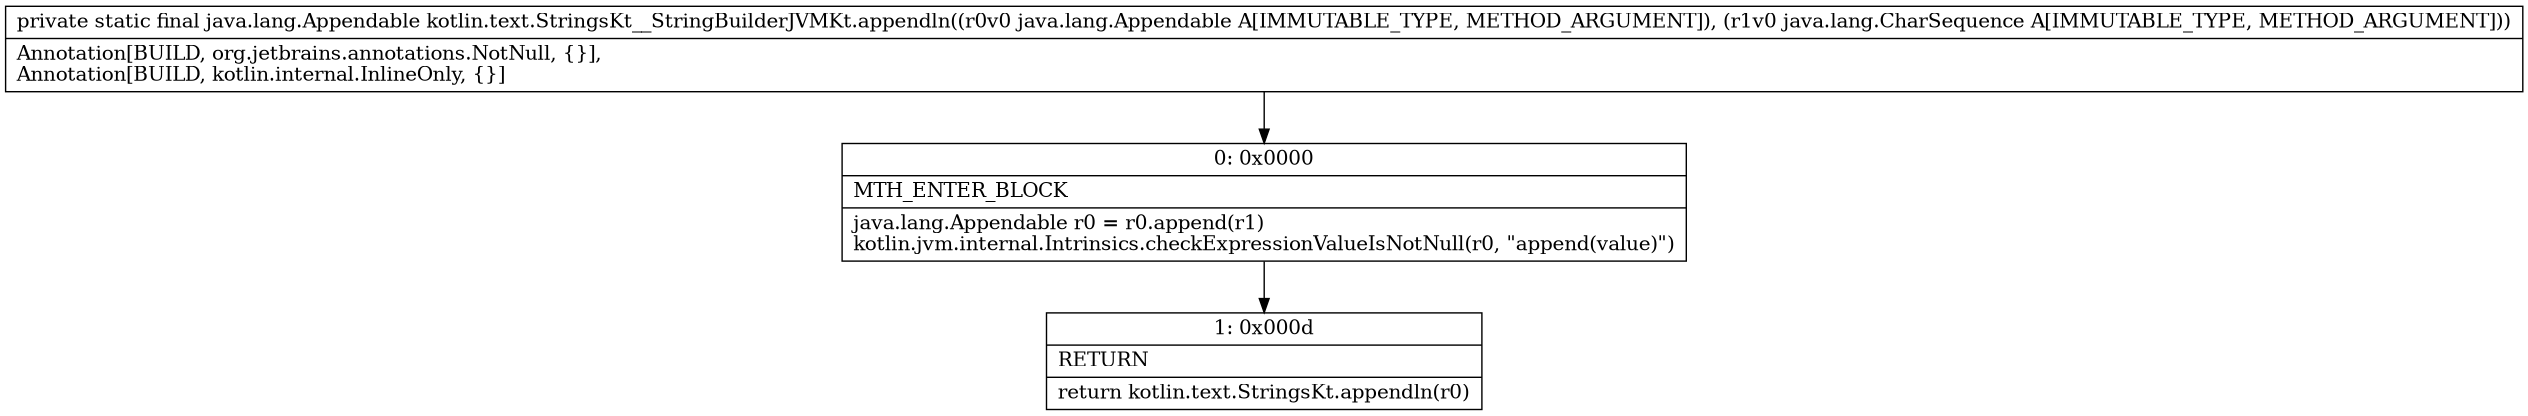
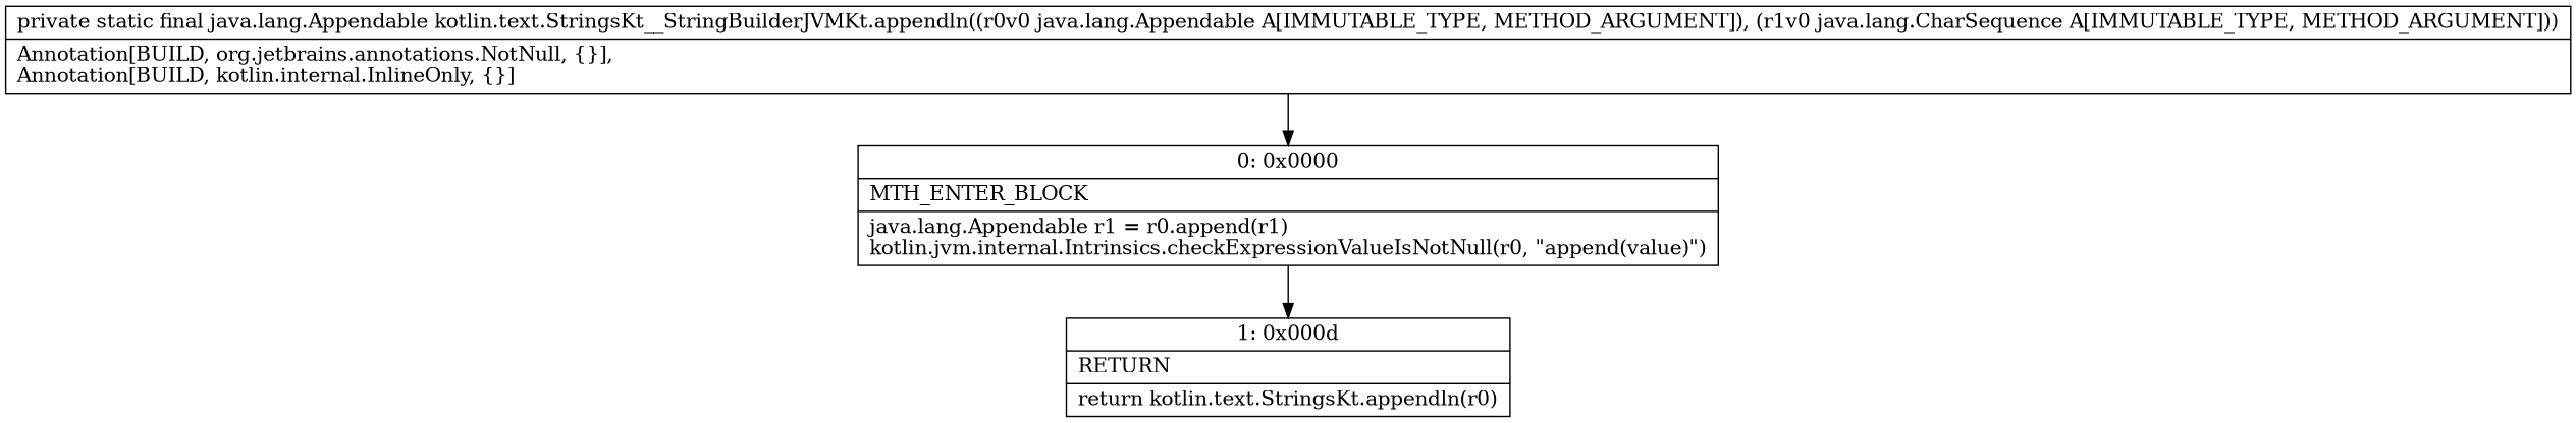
  digraph {
    node [shape=record]
-   n1 [label="{0\:\ 0x0000|MTH_ENTER_BLOCK\l|java.lang.Appendable r0 = r0.append(r1)\lkotlin.jvm.internal.Intrinsics.checkExpressionValueIsNotNull(r0, \"append(value)\")\l}"]
+   n1 [label="{0\:\ 0x0000|MTH_ENTER_BLOCK\l|java.lang.Appendable r1 = r0.append(r1)\lkotlin.jvm.internal.Intrinsics.checkExpressionValueIsNotNull(r0, \"append(value)\")\l}"]
    n2 [label="{1\:\ 0x000d|RETURN\l|return kotlin.text.StringsKt.appendln(r0)\l}"]
    n3 [label="{private static final java.lang.Appendable kotlin.text.StringsKt__StringBuilderJVMKt.appendln((r0v0 java.lang.Appendable A[IMMUTABLE_TYPE, METHOD_ARGUMENT]), (r1v0 java.lang.CharSequence A[IMMUTABLE_TYPE, METHOD_ARGUMENT]))  | Annotation[BUILD, org.jetbrains.annotations.NotNull, \{\}], \lAnnotation[BUILD, kotlin.internal.InlineOnly, \{\}]\l}"]
    n1 -> n2
    n3 -> n1
  }
